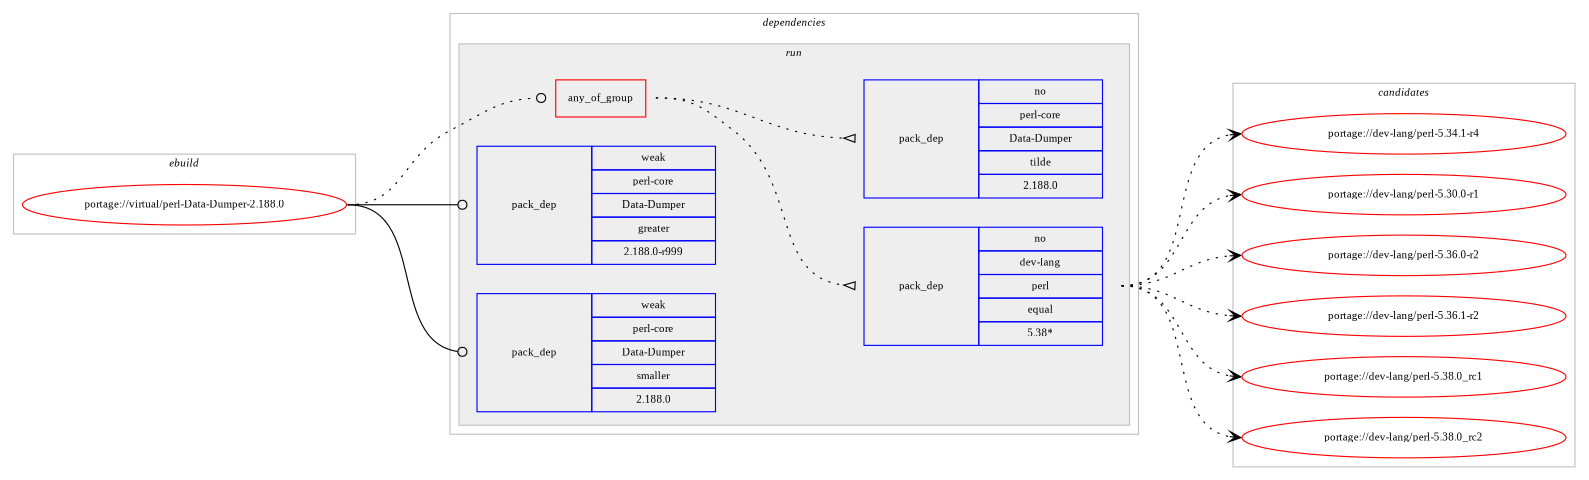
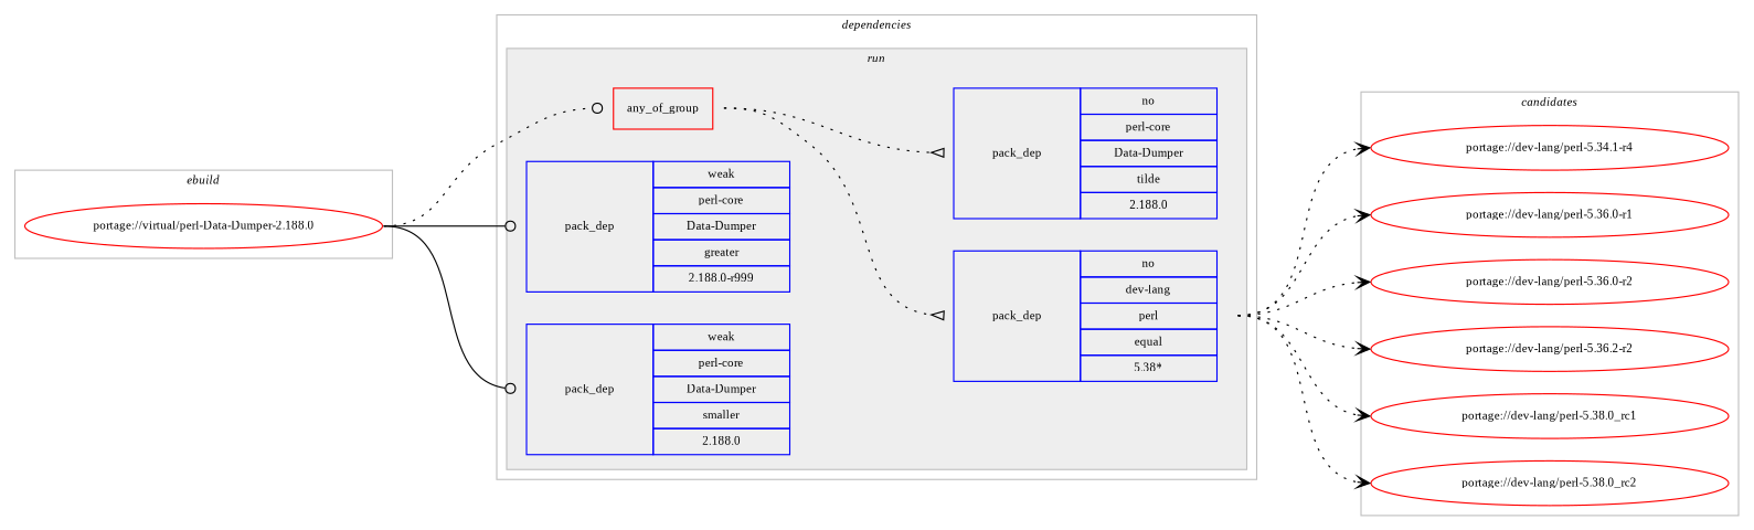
  digraph {
    compound=true
    concentrate=true
    fontname="Liberation Serif"
    fontsize=10
    newrank=true
    rankdir=LR
    ranksep=1.5
    node [color=red fontname="Liberation Serif" fontsize=10]
    edge [arrowhead=vee fontname="Liberation Serif" headport=w style=dotted tailport=e weight=100]
    n1 [label="portage://virtual/perl-Data-Dumper-2.188.0" width=4]
    n2 [color=blue label=<<TABLE BORDER="0" CELLBORDER="1" CELLSPACING="0" CELLPADDING="4" WIDTH="220"><TR><TD ROWSPAN="6" CELLPADDING="30">pack_dep</TD></TR><TR><TD WIDTH="110">no</TD></TR><TR><TD>dev-lang</TD></TR><TR><TD>perl</TD></TR><TR><TD>equal</TD></TR><TR><TD>5.38*</TD></TR></TABLE>> shape=none]
    n3 [color=blue label=<<TABLE BORDER="0" CELLBORDER="1" CELLSPACING="0" CELLPADDING="4" WIDTH="220"><TR><TD ROWSPAN="6" CELLPADDING="30">pack_dep</TD></TR><TR><TD WIDTH="110">no</TD></TR><TR><TD>perl-core</TD></TR><TR><TD>Data-Dumper</TD></TR><TR><TD>tilde</TD></TR><TR><TD>2.188.0</TD></TR></TABLE>> shape=none]
    n4 [label=<<TABLE BORDER="0" CELLBORDER="1" CELLSPACING="0" CELLPADDING="4"><TR><TD CELLPADDING="10">any_of_group</TD></TR></TABLE>> shape=none]
    n5 [color=blue label=<<TABLE BORDER="0" CELLBORDER="1" CELLSPACING="0" CELLPADDING="4" WIDTH="220"><TR><TD ROWSPAN="6" CELLPADDING="30">pack_dep</TD></TR><TR><TD WIDTH="110">weak</TD></TR><TR><TD>perl-core</TD></TR><TR><TD>Data-Dumper</TD></TR><TR><TD>greater</TD></TR><TR><TD>2.188.0-r999</TD></TR></TABLE>> shape=none]
    n6 [color=blue label=<<TABLE BORDER="0" CELLBORDER="1" CELLSPACING="0" CELLPADDING="4" WIDTH="220"><TR><TD ROWSPAN="6" CELLPADDING="30">pack_dep</TD></TR><TR><TD WIDTH="110">weak</TD></TR><TR><TD>perl-core</TD></TR><TR><TD>Data-Dumper</TD></TR><TR><TD>smaller</TD></TR><TR><TD>2.188.0</TD></TR></TABLE>> shape=none]
    n7 [label="portage://dev-lang/perl-5.34.1-r4" width=4]
-   n8 [label="portage://dev-lang/perl-5.30.0-r1" width=4]
+   n8 [label="portage://dev-lang/perl-5.36.0-r1" width=4]
    n9 [label="portage://dev-lang/perl-5.36.0-r2" width=4]
-   n10 [label="portage://dev-lang/perl-5.36.1-r2" width=4]
+   n10 [label="portage://dev-lang/perl-5.36.2-r2" width=4]
    n11 [label="portage://dev-lang/perl-5.38.0_rc1" width=4]
    n12 [label="portage://dev-lang/perl-5.38.0_rc2" width=4]
    subgraph cluster_1 {
      color=gray
      label=<<i>ebuild</i>>
      rank=same
      n1
    }
    subgraph cluster_2 {
      color=gray
      label=<<i>dependencies</i>>
      subgraph cluster_3 {
        color=gray
        fillcolor="#eeeeee"
        label=<<i>compile</i>>
        style=filled
      }
      subgraph cluster_4 {
        color=gray
        fillcolor="#eeeeee"
        label=<<i>compile and run</i>>
        style=filled
      }
      subgraph cluster_5 {
        color=gray
        fillcolor="#eeeeee"
        label=<<i>run</i>>
        style=filled
        subgraph sub_6 {
          color=gray
          fillcolor="#eeeeee"
          label=<<i>run</i>>
          style=filled
          n4
          subgraph sub_7 {
            color=gray
            fillcolor="#eeeeee"
            label=<<i>run</i>>
            style=filled
            n2
          }
          subgraph sub_8 {
            color=gray
            fillcolor="#eeeeee"
            label=<<i>run</i>>
            style=filled
            n3
          }
        }
        subgraph sub_9 {
          color=gray
          fillcolor="#eeeeee"
          label=<<i>run</i>>
          style=filled
          n5
        }
        subgraph sub_10 {
          color=gray
          fillcolor="#eeeeee"
          label=<<i>run</i>>
          style=filled
          n6
        }
      }
    }
    subgraph cluster_11 {
      color=gray
      label=<<i>candidates</i>>
      rank=same
      subgraph sub_12 {
        color=black
        label=<<i>candidates</i>>
        nodesep=1
        rank=same
        n7
        n8
        n9
        n10
        n11
        n12
      }
      subgraph sub_13 {
        color=black
        label=<<i>candidates</i>>
        nodesep=1
        rank=same
      }
      subgraph sub_14 {
        color=black
        label=<<i>candidates</i>>
        nodesep=1
        rank=same
      }
      subgraph sub_15 {
        color=black
        label=<<i>candidates</i>>
        nodesep=1
        rank=same
      }
    }
    n1 -> n4 [arrowhead=odot weight=20]
    n1 -> n5 [arrowhead=odot style=solid weight=20]
    n1 -> n6 [arrowhead=odot style=solid weight=20]
    n2 -> n7
    n2 -> n8
    n2 -> n9
    n2 -> n10
    n2 -> n11
    n2 -> n12
    n4 -> n2 [arrowhead=oinv weight=20]
    n4 -> n3 [arrowhead=oinv weight=20]
  }
